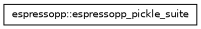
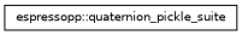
  digraph {
    rankdir=LR
-   n1 [color=black fillcolor=white fontname=Helvetica fontsize=10 height=0.2 label="espressopp::espressopp_pickle_suite" shape=record style=filled width=0.4]
+   n1 [color=black fillcolor=white fontname=Helvetica fontsize=10 height=0.2 label="espressopp::quaternion_pickle_suite" shape=record style=filled width=0.4]
  }
